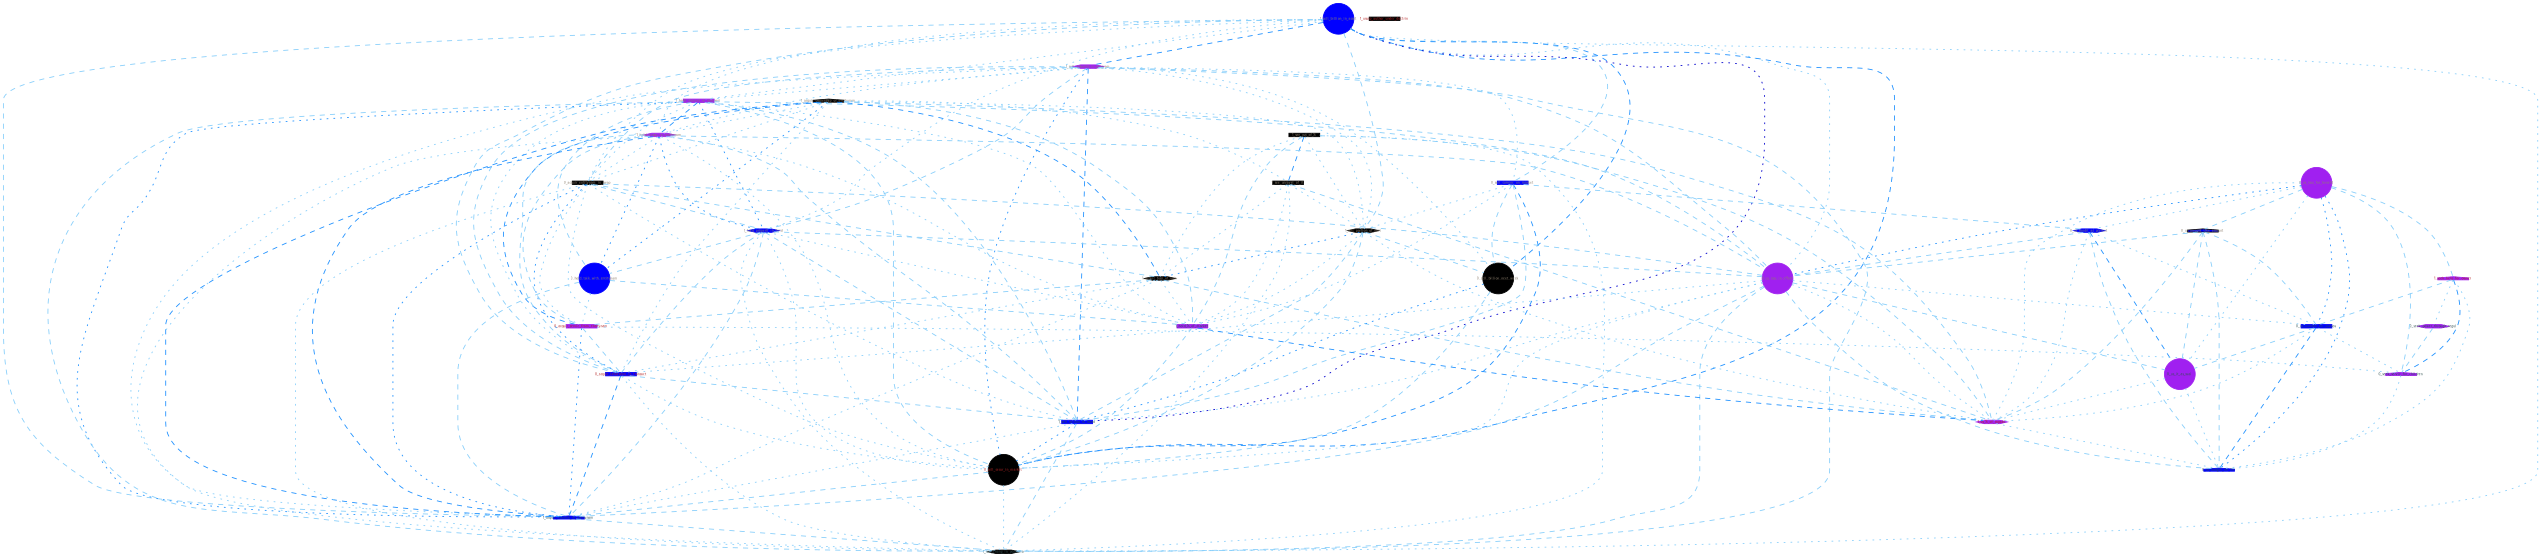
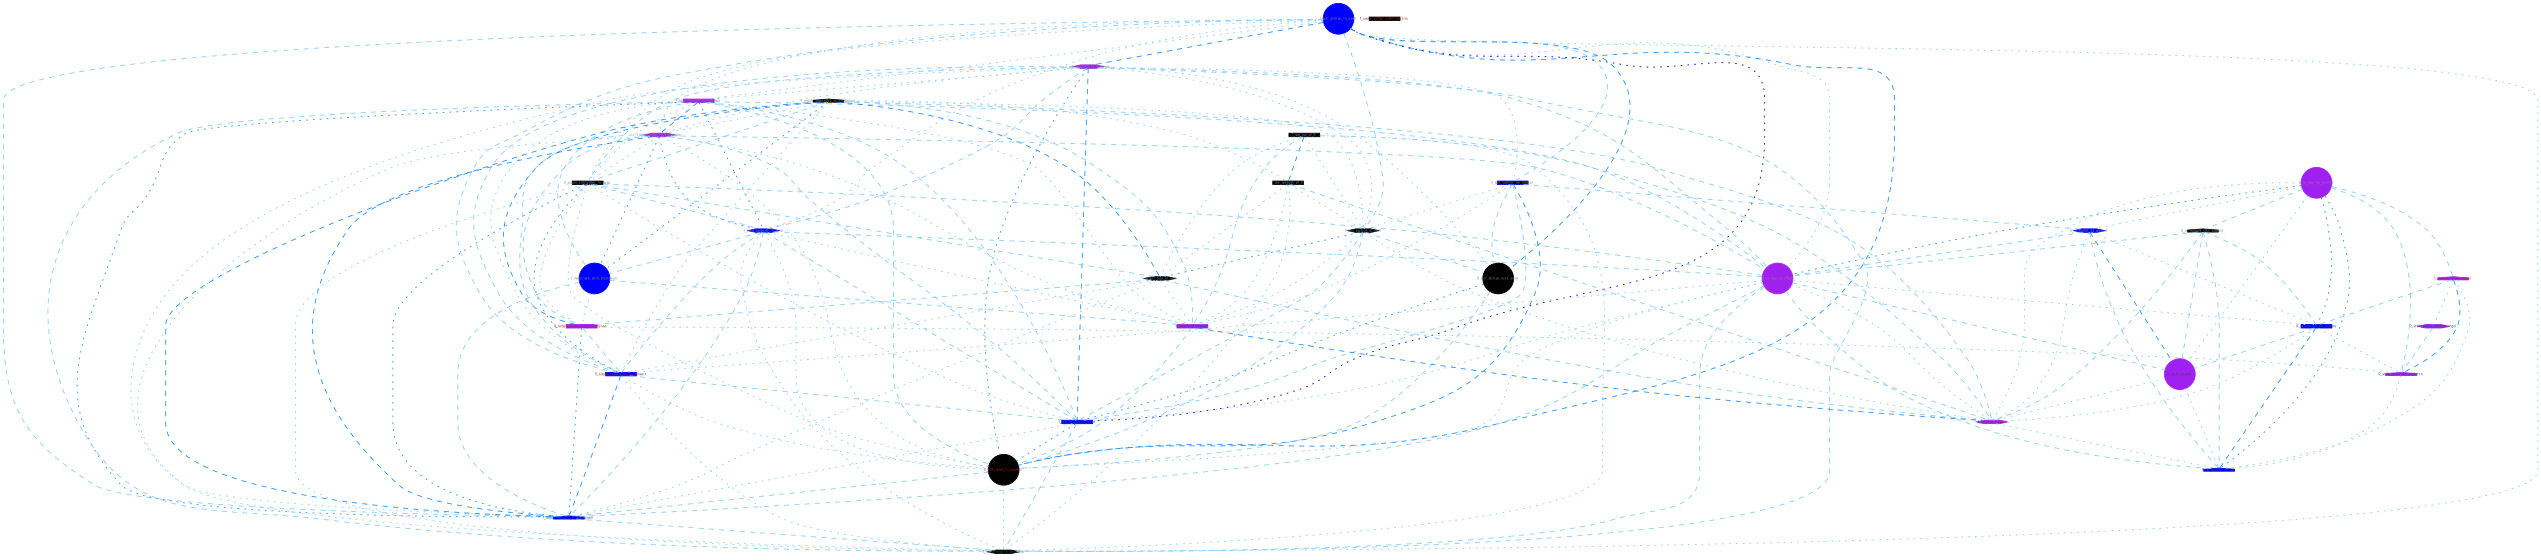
  graph {
    fontname="Fira Sans"
    node [color=purple fixedsize=true fontcolor="#8b7d6b" fontname="Fira Sans" fontsize=4 shape=box style=filled]
    edge [color="#87cefa" fontname="Fira Sans" style=dotted w=1]
    "1_sell_billion_in_asset " [color=blue height=.06 shape=circle width=.5]
    "1_sell_advertis_in_program " [height=.06 shape=hexagon width=.5]
    "1_hold_interest_in_compani " [height=.06 width=.5]
    "1_acquir_ownership_of_entitynam " [color=black height=.06 shape=house width=.5]
    "1_see_cut_of_% " [color=black height=.06 width=.5]
    "0_us_issu_for_benefit " [height=.06 shape=circle width=.5]
    "1_hold_major_in_entitynam " [height=.06 shape=hexagon width=.5]
-   "0_sell_currenc_on_market " [color=blue height=.06 width=.5]
+   "0_sell_currenc_on_market " [color=blue height=.06 width=.5 fillcolor=black]
    "1_see_unravel_of_it " [color=black height=.06 width=.5]
-   "0_us_account_like_account " [color=black height=.06 shape=house width=.5 fillcolor=blue]
+   "0_us_account_like_account " [color=black height=.06 shape=house width=.5]
    "0_acquir_entitynam_in_swap " [color=black height=.06 width=.5]
    "1_hold_properti_in_field " [color=blue height=.06 shape=hexagon width=.5]
    "0_us_condit_as_pretext " [color=blue height=.06 shape=hexagon width=.5]
    "1_sell_portion_of_unit " [color=black height=.06 shape=hexagon width=.5]
    "0_us_issu_in_effort " [height=.06 shape=circle width=.5]
    "1_acquir_busi_of_unit " [color=black height=.06 shape=hexagon width=.5]
    "0_hold_talk_with_entitynam " [color=blue height=.06 shape=circle width=.5]
    "0_sell_billion_next_week " [color=black height=.06 shape=circle width=.5]
    "1_seek_help_for_owner " [fontcolor="#b22222" height=.06 shape=house width=.5]
    "0_acquir_servic_from_entitynam " [fontcolor="#b22222" height=.06 width=.5]
    "0_acquir_laboratori_in_transact " [color=blue fontcolor="#b22222" height=.06 width=.5]
    "1_usurp_author_under_doctrin " [color=black fontcolor="#b22222" height=.06 width=.5]
    "1_us_%_of_capabl " [fontcolor="#b22222" height=.06 shape=hexagon width=.5]
    "0_sell_secur_in_market " [color=black fontcolor="#b22222" height=.06 shape=circle width=.5]
    "1_sell_billion_in_bond " [color=blue fontcolor="#2f4f4f" height=.06 width=.5]
    "1_acquir_interest_in_entitynam " [color=blue fontcolor="#2f4f4f" height=.06 shape=house width=.5]
    "1_see_chang_in_portfolio " [color=black fontcolor="#2f4f4f" height=.06 shape=hexagon width=.5]
    "1_hold_%_of_market " [fontcolor="#2f4f4f" height=.06 width=.5]
    "0_us_number_for_purpos " [color=blue fontcolor="#2f4f4f" height=.06 width=.5]
    "0_us_it_as_wai " [fontcolor="#2f4f4f" height=.06 shape=circle width=.5]
    "0_seek_servic_for_children " [fontcolor="#2f4f4f" height=.06 shape=house width=.5]
    "0_us_budget_for_thi " [color=blue fontcolor="#2f4f4f" height=.06 shape=house width=.5]
    "0_seek_power_through_regul " [fontcolor="#2f4f4f" height=.06 shape=hexagon width=.5]
    subgraph sub_1 {
      "1_sell_billion_in_asset "
      "1_sell_advertis_in_program "
      "1_hold_interest_in_compani "
      "1_acquir_ownership_of_entitynam "
      "1_see_cut_of_% "
      "0_us_issu_for_benefit "
      "1_hold_major_in_entitynam "
      "0_sell_currenc_on_market "
      "1_see_unravel_of_it "
      "0_us_account_like_account "
      "0_acquir_entitynam_in_swap "
      "1_hold_properti_in_field "
      "0_us_condit_as_pretext "
      "1_sell_portion_of_unit "
      "0_us_issu_in_effort "
      "1_acquir_busi_of_unit "
      "0_hold_talk_with_entitynam "
      "0_sell_billion_next_week "
    }
    subgraph sub_2 {
      "1_seek_help_for_owner "
      "0_acquir_servic_from_entitynam "
      "0_acquir_laboratori_in_transact "
      "1_usurp_author_under_doctrin "
      "1_us_%_of_capabl "
      "0_sell_secur_in_market "
    }
    "1_sell_billion_in_asset " -- "1_sell_advertis_in_program " [color="#1e90ff" style=dashed w=2]
    "1_sell_billion_in_asset " -- "1_hold_interest_in_compani "
    "1_sell_billion_in_asset " -- "1_hold_major_in_entitynam "
    "1_sell_billion_in_asset " -- "0_sell_currenc_on_market " [style=dashed]
    "1_sell_billion_in_asset " -- "0_acquir_entitynam_in_swap "
    "1_sell_billion_in_asset " -- "1_hold_properti_in_field "
    "1_sell_billion_in_asset " -- "1_sell_portion_of_unit " [style=dashed]
    "1_sell_billion_in_asset " -- "0_us_issu_in_effort "
    "1_sell_billion_in_asset " -- "0_sell_billion_next_week " [color="#1e90ff" style=dashed w=2]
    "1_sell_billion_in_asset " -- "0_acquir_laboratori_in_transact " [style=dashed]
    "1_sell_billion_in_asset " -- "0_sell_secur_in_market " [color="#1e90ff" style=dashed w=2]
    "1_sell_billion_in_asset " -- "1_sell_billion_in_bond " [color="#0000cd" w=3]
    "1_sell_billion_in_asset " -- "1_acquir_interest_in_entitynam " [style=dashed]
    "1_sell_billion_in_asset " -- "1_see_chang_in_portfolio "
    "1_sell_advertis_in_program " -- "1_hold_interest_in_compani "
    "1_sell_advertis_in_program " -- "1_hold_major_in_entitynam "
    "1_sell_advertis_in_program " -- "0_sell_currenc_on_market "
    "1_sell_advertis_in_program " -- "0_acquir_entitynam_in_swap " [style=dashed]
    "1_sell_advertis_in_program " -- "1_hold_properti_in_field " [style=dashed]
    "1_sell_advertis_in_program " -- "1_sell_portion_of_unit "
    "1_sell_advertis_in_program " -- "0_us_issu_in_effort " [style=dashed]
    "1_sell_advertis_in_program " -- "0_sell_billion_next_week "
    "1_sell_advertis_in_program " -- "0_acquir_laboratori_in_transact " [style=dashed]
    "1_sell_advertis_in_program " -- "0_sell_secur_in_market " [color="#1e90ff" w=2]
    "1_sell_advertis_in_program " -- "1_sell_billion_in_bond " [color="#1e90ff" style=dashed w=2]
    "1_sell_advertis_in_program " -- "1_acquir_interest_in_entitynam "
    "1_sell_advertis_in_program " -- "1_see_chang_in_portfolio " [style=dashed]
    "1_hold_interest_in_compani " -- "1_hold_major_in_entitynam " [color="#1e90ff" style=dashed w=2]
    "1_hold_interest_in_compani " -- "0_acquir_entitynam_in_swap "
    "1_hold_interest_in_compani " -- "1_hold_properti_in_field " [color="#1e90ff" w=2]
    "1_hold_interest_in_compani " -- "0_us_issu_in_effort " [style=dashed]
    "1_hold_interest_in_compani " -- "0_hold_talk_with_entitynam " [style=dashed]
    "1_hold_interest_in_compani " -- "0_acquir_laboratori_in_transact "
    "1_hold_interest_in_compani " -- "0_sell_secur_in_market " [style=dashed]
    "1_hold_interest_in_compani " -- "1_sell_billion_in_bond " [style=dashed]
    "1_hold_interest_in_compani " -- "1_acquir_interest_in_entitynam " [color="#1e90ff" w=2]
    "1_hold_interest_in_compani " -- "1_see_chang_in_portfolio " [style=dashed]
    "1_hold_interest_in_compani " -- "1_hold_%_of_market "
    "1_acquir_ownership_of_entitynam " -- "1_hold_major_in_entitynam "
    "1_acquir_ownership_of_entitynam " -- "1_see_unravel_of_it "
-   "1_acquir_ownership_of_entitynam " -- "0_acquir_entitynam_in_swap "
+   "1_acquir_ownership_of_entitynam " -- "0_acquir_entitynam_in_swap " [style=dashed]
    "1_acquir_ownership_of_entitynam " -- "1_sell_portion_of_unit "
    "1_acquir_ownership_of_entitynam " -- "1_acquir_busi_of_unit " [color="#1e90ff" style=dashed w=2]
    "1_acquir_ownership_of_entitynam " -- "0_hold_talk_with_entitynam " [color="#1e90ff"]
    "1_acquir_ownership_of_entitynam " -- "0_acquir_servic_from_entitynam " [color="#1e90ff" style=dashed w=2]
    "1_acquir_ownership_of_entitynam " -- "0_acquir_laboratori_in_transact "
    "1_acquir_ownership_of_entitynam " -- "1_us_%_of_capabl " [style=dashed]
    "1_acquir_ownership_of_entitynam " -- "1_acquir_interest_in_entitynam " [color="#1e90ff" style=dashed w=2]
    "1_acquir_ownership_of_entitynam " -- "1_hold_%_of_market " [style=dashed]
    "1_see_cut_of_% " -- "1_see_unravel_of_it " [color="#1e90ff" style=dashed w=2]
    "1_see_cut_of_% " -- "1_sell_portion_of_unit "
    "1_see_cut_of_% " -- "1_acquir_busi_of_unit "
    "1_see_cut_of_% " -- "1_us_%_of_capabl " [style=dashed]
    "1_see_cut_of_% " -- "1_see_chang_in_portfolio "
    "1_see_cut_of_% " -- "1_hold_%_of_market " [style=dashed]
    "0_us_issu_for_benefit " -- "0_us_account_like_account " [style=dashed]
    "0_us_issu_for_benefit " -- "0_us_condit_as_pretext "
    "0_us_issu_for_benefit " -- "0_us_issu_in_effort " [color="#1e90ff" w=2]
    "0_us_issu_for_benefit " -- "1_seek_help_for_owner " [style=dashed]
    "0_us_issu_for_benefit " -- "1_us_%_of_capabl "
    "0_us_issu_for_benefit " -- "0_us_number_for_purpos " [color="#1e90ff" w=2]
    "0_us_issu_for_benefit " -- "0_us_it_as_wai "
    "0_us_issu_for_benefit " -- "0_seek_servic_for_children " [style=dashed]
    "0_us_issu_for_benefit " -- "0_us_budget_for_thi " [color="#1e90ff" w=2]
    "1_hold_major_in_entitynam " -- "0_acquir_entitynam_in_swap "
    "1_hold_major_in_entitynam " -- "1_hold_properti_in_field " [color="#1e90ff" w=2]
    "1_hold_major_in_entitynam " -- "0_us_issu_in_effort " [style=dashed]
    "1_hold_major_in_entitynam " -- "0_hold_talk_with_entitynam " [color="#1e90ff" w=2]
    "1_hold_major_in_entitynam " -- "0_acquir_servic_from_entitynam " [style=dashed]
    "1_hold_major_in_entitynam " -- "0_acquir_laboratori_in_transact " [style=dashed]
    "1_hold_major_in_entitynam " -- "0_sell_secur_in_market "
    "1_hold_major_in_entitynam " -- "1_sell_billion_in_bond " [style=dashed]
    "1_hold_major_in_entitynam " -- "1_acquir_interest_in_entitynam " [color="#1e90ff" style=dashed w=2]
    "1_hold_major_in_entitynam " -- "1_see_chang_in_portfolio "
    "1_hold_major_in_entitynam " -- "1_hold_%_of_market "
    "0_sell_currenc_on_market " -- "0_us_condit_as_pretext " [style=dashed]
    "0_sell_currenc_on_market " -- "1_sell_portion_of_unit "
    "0_sell_currenc_on_market " -- "0_sell_billion_next_week " [style=dashed]
    "0_sell_currenc_on_market " -- "0_sell_secur_in_market " [color="#1e90ff" style=dashed w=2]
    "0_sell_currenc_on_market " -- "1_sell_billion_in_bond " [style=dashed]
    "0_sell_currenc_on_market " -- "1_hold_%_of_market "
    "1_see_unravel_of_it " -- "1_sell_portion_of_unit "
    "1_see_unravel_of_it " -- "1_acquir_busi_of_unit "
    "1_see_unravel_of_it " -- "1_us_%_of_capabl " [style=dashed]
    "1_see_unravel_of_it " -- "1_see_chang_in_portfolio "
    "1_see_unravel_of_it " -- "1_hold_%_of_market "
    "0_us_account_like_account " -- "0_us_issu_in_effort " [style=dashed]
    "0_us_account_like_account " -- "1_us_%_of_capabl " [style=dashed]
    "0_us_account_like_account " -- "0_us_number_for_purpos " [style=dashed]
    "0_us_account_like_account " -- "0_us_it_as_wai " [style=dashed]
    "0_us_account_like_account " -- "0_us_budget_for_thi " [style=dashed]
    "0_acquir_entitynam_in_swap " -- "1_hold_properti_in_field " [style=dashed]
    "0_acquir_entitynam_in_swap " -- "0_us_issu_in_effort " [style=dashed]
    "0_acquir_entitynam_in_swap " -- "1_acquir_busi_of_unit " [style=dashed]
    "0_acquir_entitynam_in_swap " -- "0_acquir_servic_from_entitynam "
    "0_acquir_entitynam_in_swap " -- "0_acquir_laboratori_in_transact " [color="#1e90ff" w=2]
    "0_acquir_entitynam_in_swap " -- "0_sell_secur_in_market "
    "0_acquir_entitynam_in_swap " -- "1_sell_billion_in_bond "
    "0_acquir_entitynam_in_swap " -- "1_acquir_interest_in_entitynam " [color="#1e90ff" w=2]
    "0_acquir_entitynam_in_swap " -- "1_see_chang_in_portfolio "
    "1_hold_properti_in_field " -- "0_us_issu_in_effort " [style=dashed]
    "1_hold_properti_in_field " -- "0_hold_talk_with_entitynam " [style=dashed]
    "1_hold_properti_in_field " -- "0_acquir_laboratori_in_transact " [style=dashed]
    "1_hold_properti_in_field " -- "0_sell_secur_in_market "
    "1_hold_properti_in_field " -- "1_sell_billion_in_bond " [style=dashed]
    "1_hold_properti_in_field " -- "1_acquir_interest_in_entitynam " [style=dashed]
    "1_hold_properti_in_field " -- "1_see_chang_in_portfolio "
    "1_hold_properti_in_field " -- "1_hold_%_of_market "
    "0_us_condit_as_pretext " -- "0_us_issu_in_effort " [style=dashed]
    "0_us_condit_as_pretext " -- "1_us_%_of_capabl "
    "0_us_condit_as_pretext " -- "0_us_number_for_purpos "
    "0_us_condit_as_pretext " -- "0_us_it_as_wai " [color="#1e90ff" style=dashed w=2]
    "0_us_condit_as_pretext " -- "0_us_budget_for_thi " [style=dashed]
    "1_sell_portion_of_unit " -- "1_acquir_busi_of_unit " [color="#1e90ff" w=2]
    "1_sell_portion_of_unit " -- "0_sell_billion_next_week " [style=dashed]
    "1_sell_portion_of_unit " -- "1_us_%_of_capabl "
    "1_sell_portion_of_unit " -- "0_sell_secur_in_market " [style=dashed]
    "1_sell_portion_of_unit " -- "1_sell_billion_in_bond " [style=dashed]
    "1_sell_portion_of_unit " -- "1_hold_%_of_market "
    "0_us_issu_in_effort " -- "0_acquir_laboratori_in_transact "
    "0_us_issu_in_effort " -- "1_us_%_of_capabl "
    "0_us_issu_in_effort " -- "0_sell_secur_in_market "
    "0_us_issu_in_effort " -- "1_sell_billion_in_bond "
    "0_us_issu_in_effort " -- "1_acquir_interest_in_entitynam " [style=dashed]
    "0_us_issu_in_effort " -- "1_see_chang_in_portfolio " [style=dashed]
    "0_us_issu_in_effort " -- "0_us_number_for_purpos "
    "0_us_issu_in_effort " -- "0_us_it_as_wai " [style=dashed]
    "0_us_issu_in_effort " -- "0_us_budget_for_thi " [style=dashed]
    "1_acquir_busi_of_unit " -- "0_acquir_servic_from_entitynam " [style=dashed]
    "1_acquir_busi_of_unit " -- "0_acquir_laboratori_in_transact "
    "1_acquir_busi_of_unit " -- "1_us_%_of_capabl " [style=dashed]
    "1_acquir_busi_of_unit " -- "1_acquir_interest_in_entitynam "
    "1_acquir_busi_of_unit " -- "1_hold_%_of_market "
    "0_hold_talk_with_entitynam " -- "0_acquir_servic_from_entitynam "
    "0_hold_talk_with_entitynam " -- "1_acquir_interest_in_entitynam " [style=dashed]
    "0_hold_talk_with_entitynam " -- "1_hold_%_of_market " [style=dashed]
    "0_sell_billion_next_week " -- "0_sell_secur_in_market " [style=dashed]
    "0_sell_billion_next_week " -- "1_sell_billion_in_bond " [color="#1e90ff" w=2]
    "1_seek_help_for_owner " -- "0_us_number_for_purpos " [style=dashed]
    "1_seek_help_for_owner " -- "0_seek_servic_for_children " [color="#1e90ff" style=dashed w=2]
    "1_seek_help_for_owner " -- "0_us_budget_for_thi "
    "1_seek_help_for_owner " -- "0_seek_power_through_regul "
    "0_acquir_servic_from_entitynam " -- "0_acquir_laboratori_in_transact " [style=dashed]
    "0_acquir_servic_from_entitynam " -- "1_acquir_interest_in_entitynam " [color="#1e90ff" w=2]
    "0_acquir_servic_from_entitynam " -- "0_seek_servic_for_children "
    "0_acquir_laboratori_in_transact " -- "0_sell_secur_in_market "
    "0_acquir_laboratori_in_transact " -- "1_sell_billion_in_bond " [style=dashed]
    "0_acquir_laboratori_in_transact " -- "1_acquir_interest_in_entitynam " [color="#1e90ff" style=dashed w=2]
    "0_acquir_laboratori_in_transact " -- "1_see_chang_in_portfolio "
    "1_us_%_of_capabl " -- "0_us_budget_for_thi "
    "0_sell_secur_in_market " -- "1_acquir_interest_in_entitynam " [style=dashed]
    "0_sell_secur_in_market " -- "1_see_chang_in_portfolio "
    "1_sell_billion_in_bond " -- "0_sell_secur_in_market " [color="#1e90ff" w=2]
    "1_sell_billion_in_bond " -- "1_acquir_interest_in_entitynam "
    "1_sell_billion_in_bond " -- "1_see_chang_in_portfolio " [style=dashed]
    "1_acquir_interest_in_entitynam " -- "1_see_chang_in_portfolio " [style=dashed]
    "1_hold_%_of_market " -- "1_us_%_of_capabl " [color="#1e90ff" style=dashed w=2]
    "1_hold_%_of_market " -- "0_sell_secur_in_market " [style=dashed]
    "0_us_number_for_purpos " -- "1_us_%_of_capabl "
    "0_us_number_for_purpos " -- "0_us_it_as_wai " [style=dashed]
    "0_us_number_for_purpos " -- "0_seek_servic_for_children "
    "0_us_number_for_purpos " -- "0_us_budget_for_thi " [color="#1e90ff" style=dashed w=2]
    "0_us_it_as_wai " -- "1_us_%_of_capabl "
    "0_us_it_as_wai " -- "0_us_budget_for_thi "
    "0_seek_servic_for_children " -- "0_us_budget_for_thi "
    "0_seek_power_through_regul " -- "0_seek_servic_for_children " [style=dashed]
  }
